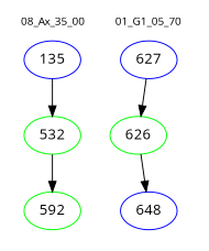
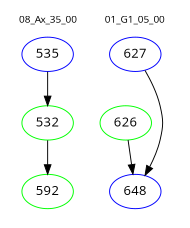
  digraph {
    fontname="Open Sans"
    node [color=blue fontname="Open Sans"]
    edge [color=black fontname="Open Sans"]
-   n1 [label=135]
+   n1 [label=535]
    n2 [color=green label=532]
    n3 [color=green label=592]
    n4 [label=627]
    n5 [color=green label=626]
    n6 [label=648]
    subgraph cluster_1 {
      color=white
      fontsize=10
      label="08_Ax_35_00"
      n1
      n2
      n3
    }
    subgraph cluster_2 {
      color=white
      fontsize=10
-     label="01_G1_05_70"
+     label="01_G1_05_00"
      n4
      n5
      n6
    }
    n1 -> n2
    n2 -> n3
-   n4 -> n5
+   n4 -> n6
    n5 -> n6
  }
